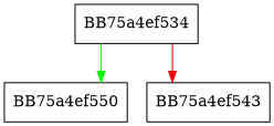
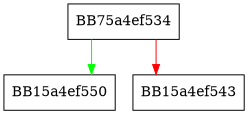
  digraph {
    splines=ortho
    node [shape=box]
    BB75a4ef534
-   BB75a4ef550
-   BB75a4ef543
+   BB75a4ef550 [label=BB15a4ef550]
+   BB75a4ef543 [label=BB15a4ef543]
    BB75a4ef534 -> BB75a4ef550 [color=green]
    BB75a4ef534 -> BB75a4ef543 [color=red]
  }
